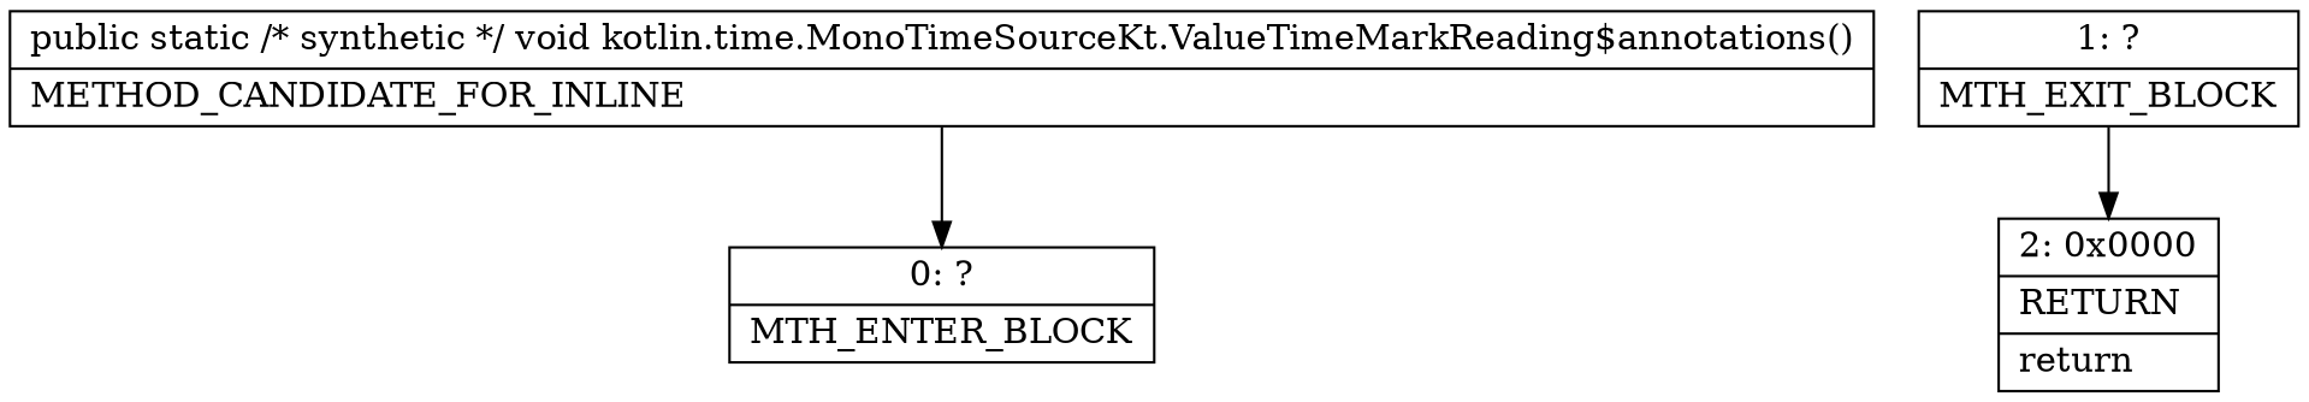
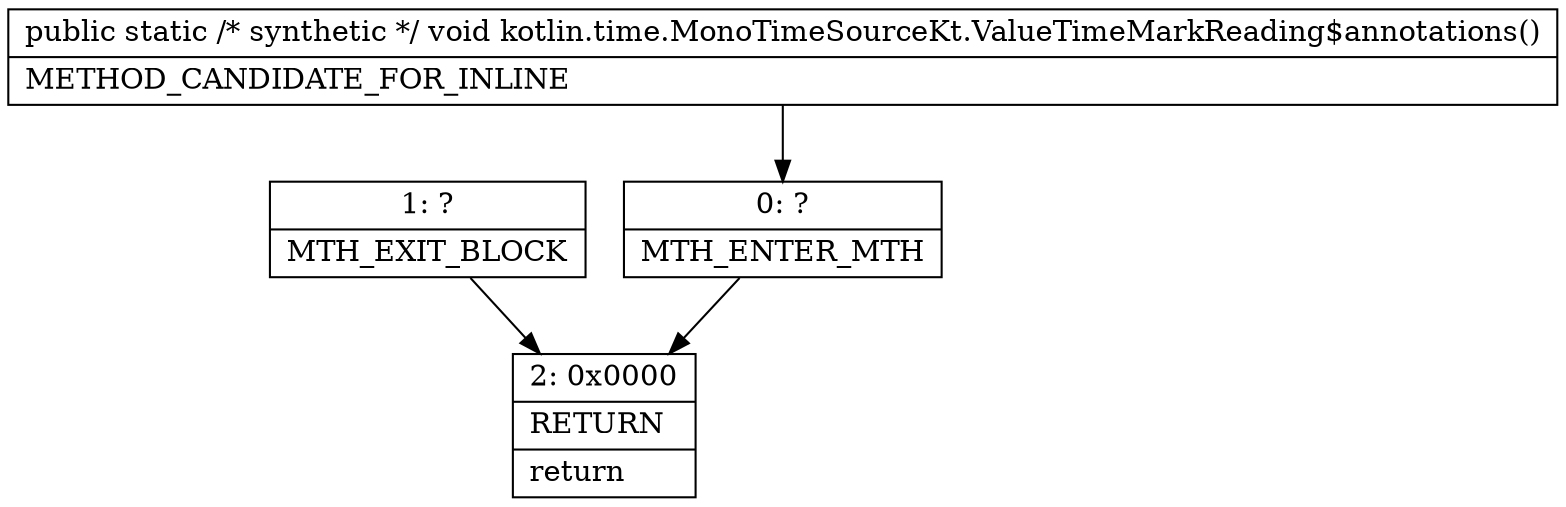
  digraph {
    node [shape=record]
-   n1 [label="{0\:\ ?|MTH_ENTER_BLOCK\l}"]
+   n1 [label="{0\:\ ?|MTH_ENTER_MTH\l}"]
    n2 [label="{2\:\ 0x0000|RETURN\l|return\l}"]
    n3 [label="{1\:\ ?|MTH_EXIT_BLOCK\l}"]
    n4 [label="{public static \/* synthetic *\/ void kotlin.time.MonoTimeSourceKt.ValueTimeMarkReading$annotations()  | METHOD_CANDIDATE_FOR_INLINE\l}"]
+   n1 -> n2
    n3 -> n2
    n4 -> n1
  }
